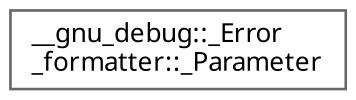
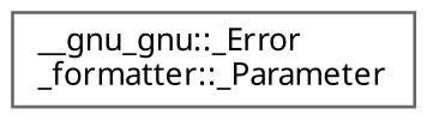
  digraph {
    rankdir=LR
    fontname="Noto Sans"
-   n1 [color=grey40 fillcolor=white fontname="Noto Sans" fontsize=10 height=0.2 label="__gnu_debug::_Error\l_formatter::_Parameter" shape=box style=filled width=0.4]
+   n1 [color=grey40 fillcolor=white fontname="Noto Sans" fontsize=10 height=0.2 label="__gnu_gnu::_Error\l_formatter::_Parameter" shape=box style=filled width=0.4]
  }
